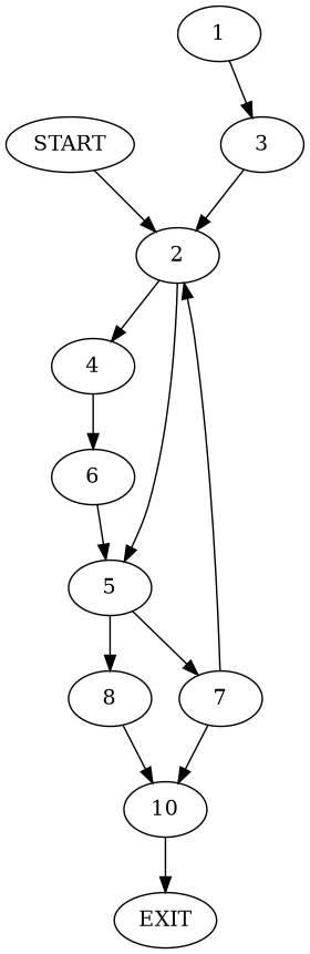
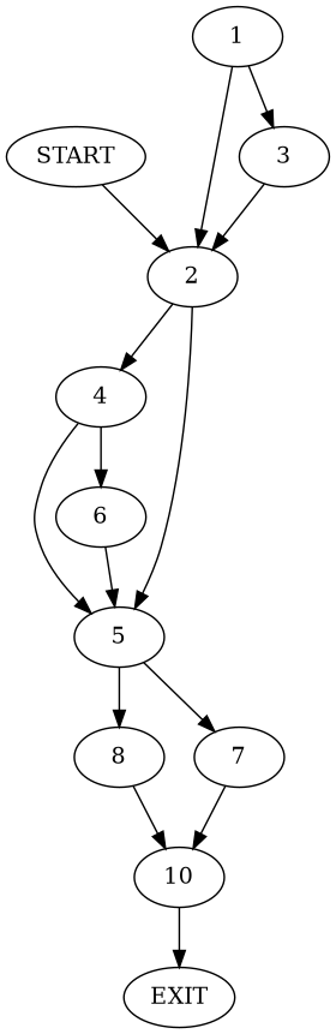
  digraph {
    n1 [label=START]
    2
    1
    3
    n5 [label=EXIT]
    4
    5
    6
    7
    8
    10
    n1 -> 2
    2 -> 4
    2 -> 5
-   7 -> 2
+   1 -> 2
    1 -> 3
    3 -> 2
+   4 -> 5
    4 -> 6
    5 -> 7
    5 -> 8
    6 -> 5
    7 -> 10
    8 -> 10
    10 -> n5
  }
